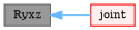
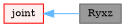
  digraph {
    rankdir=LR
    fontname="DejaVu Serif"
    node [fontname="DejaVu Serif" fontsize=10 shape=box style=filled]
    n1 [color=gray40 fillcolor=grey60 fontcolor=black height=0.2 label=Ryxz width=0.4]
    n2 [color=red fillcolor="#FFF0F0" height=0.2 label=joint width=0.4]
-   n1 -> n2 [color=steelblue1 dir=back fontname="DejaVu Serif" fontsize=10 labelfontname=Helvetica labelfontsize=10 style=solid]
+   n2 -> n1 [color=steelblue1 dir=back fontname="DejaVu Serif" fontsize=10 labelfontname=Helvetica labelfontsize=10 style=solid]
  }
